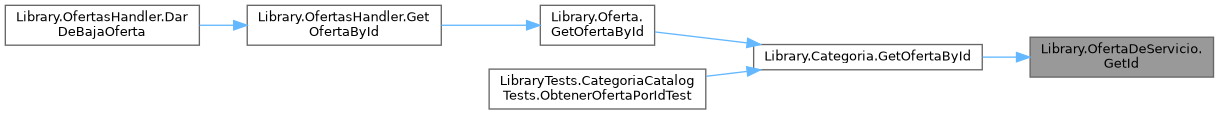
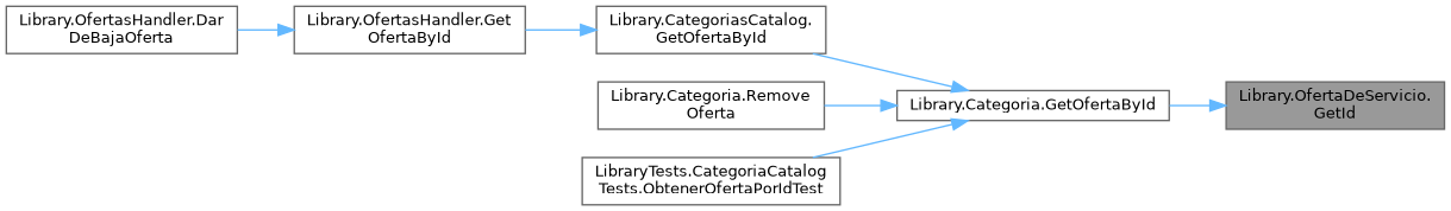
  digraph {
    rankdir=RL
    node [color=grey40 fillcolor=white fontname=Helvetica fontsize=10 shape=box style=filled]
    edge [color=steelblue1 dir=back fontname=Helvetica fontsize=10 labelfontname=Helvetica labelfontsize=10 style=solid]
    n1 [color=gray40 fillcolor=grey60 fontcolor=black height=0.2 label="Library.OfertaDeServicio.\lGetId" width=0.4]
    n2 [height=0.2 label="Library.Categoria.GetOfertaById" width=0.4]
-   n3 [height=0.2 label="Library.Oferta.\lGetOfertaById" width=0.4]
+   n3 [height=0.2 label="Library.CategoriasCatalog.\lGetOfertaById" width=0.4]
+   n4 [height=0.2 label="Library.Categoria.Remove\lOferta" width=0.4]
    n5 [height=0.2 label="LibraryTests.CategoriaCatalog\lTests.ObtenerOfertaPorIdTest" width=0.4]
    n6 [height=0.2 label="Library.OfertasHandler.Get\lOfertaById" width=0.4]
    n7 [height=0.2 label="Library.OfertasHandler.Dar\lDeBajaOferta" width=0.4]
    n1 -> n2
    n2 -> n3
+   n2 -> n4
    n2 -> n5
    n3 -> n6
    n6 -> n7
  }
